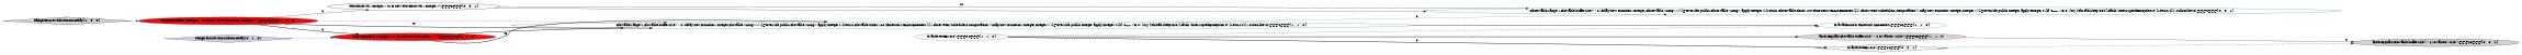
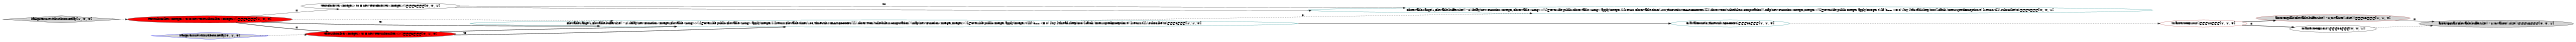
  digraph {
    rankdir=LR
    node [color=black fillcolor=white shape=ellipse style=filled]
    edge [style=bold]
    n1 [label="TestObserver<Integer> to = new TestObserver<Integer>()@@@3@@@['0', '0', '1']"]
    n2 [color=teal label="Observable.range(1,Flowable.bufferSize() * 2).delay(new Function<Integer,Observable<Long>>(){@Override public Observable<Long> apply(Integer i){return Observable.timer(100,TimeUnit.MILLISECONDS)}}).observeOn(Schedulers.computation()).map(new Function<Integer,Integer>(){@Override public Integer apply(Integer t){if (c++ <= 0) {try {Thread.sleep(500)}catch (InterruptedException e) }return t}}).subscribe(to)@@@4@@@['0', '0', '1']"]
    n3 [fillcolor=red label="TestSubscriber<Integer> ts = new TestSubscriber<Integer>()@@@3@@@['1', '0', '0']"]
    n4 [color=teal fillcolor=red label="TestSubscriber<Integer> ts = new TestSubscriber<>()@@@3@@@['0', '1', '0']"]
    n5 [color=teal label="Flowable.range(1,Flowable.bufferSize() * 2).delay(new Function<Integer,Flowable<Long>>(){@Override public Flowable<Long> apply(Integer i){return Flowable.timer(100,TimeUnit.MILLISECONDS)}}).observeOn(Schedulers.computation()).map(new Function<Integer,Integer>(){@Override public Integer apply(Integer t){if (c++ <= 0) {try {Thread.sleep(500)}catch (InterruptedException e) }return t}}).subscribe(ts)@@@4@@@['1', '1', '0']"]
    n6 [color=teal label="ts.awaitDone(5,TimeUnit.SECONDS)@@@23@@@['1', '1', '0']"]
    n7 [color=brown fillcolor=lightgray label="assertEquals(Flowable.bufferSize() * 2,ts.values().size())@@@25@@@['1', '1', '0']"]
    n8 [fillcolor=lightgray label="assertEquals(Flowable.bufferSize() * 2,to.values().size())@@@25@@@['0', '0', '1']"]
    n9 [color=brown label="ts.assertNoErrors()@@@24@@@['1', '1', '0']"]
-   n10 [label="to.assertNoErrors()@@@24@@@['0', '0', '1']" shape=diamond]
+   n10 [label="to.assertNoErrors()@@@24@@@['0', '0', '1']"]
    n11 [fillcolor=lightgray label="backpressureWithSelectorDelay['1', '0', '0']" shape=diamond]
    n12 [color=blue fillcolor=lightgray label="backpressureWithSelectorDelay['0', '1', '0']" shape=diamond]
    n1 -> n2 [label=to style=solid]
    n1 -> n2 [style=solid]
    n3 -> n1 [label=0 style=solid]
    n3 -> n4 [label=0]
    n3 -> n5 [style=dashed]
    n3 -> n5 [label=ts]
    n4 -> n5
    n4 -> n5 [label=ts]
    n5 -> n2 [label=0 style=dashed]
    n5 -> n6
-   n9 -> n6 [style=dashed]
+   n6 -> n9 [style=dashed]
    n7 -> n8 [label=0 style=solid]
    n9 -> n7
    n9 -> n10 [label=0]
    n10 -> n8 [style=dashed]
    n11 -> n3 [style=dashed]
    n12 -> n4 [style=dashed]
  }
